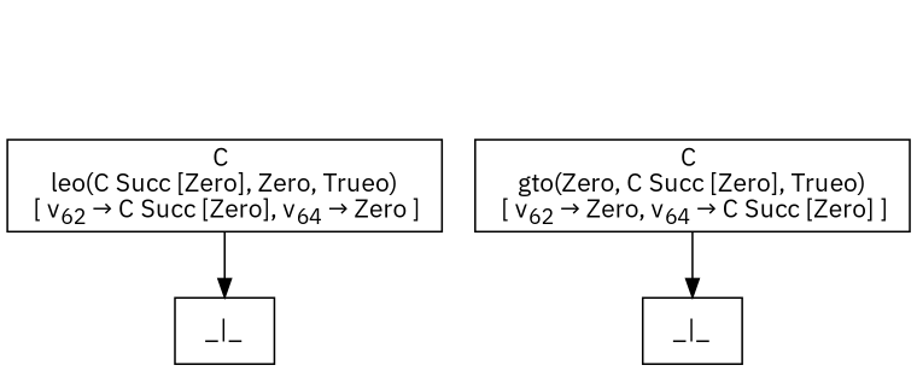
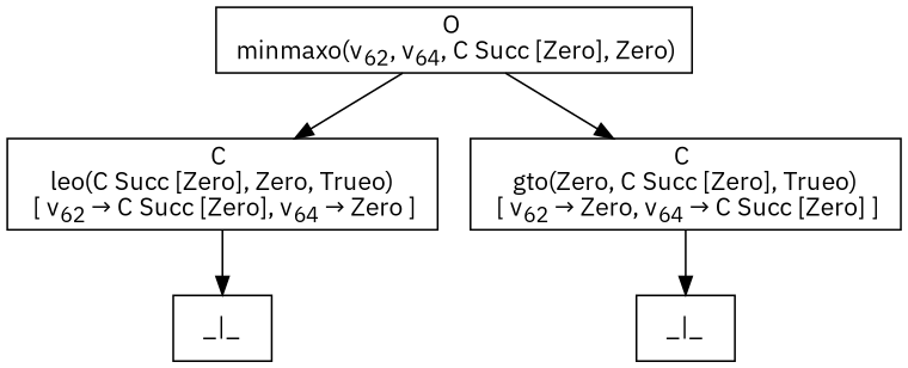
  digraph {
    rankdir=TB
    fontname="IBM Plex Sans"
    node [fillcolor=white shape=box style=filled fontname="IBM Plex Sans"]
    edge [fontname="IBM Plex Sans"]
+   n1 [label=<O <BR/> minmaxo(v<SUB>62</SUB>, v<SUB>64</SUB>, C Succ [Zero], Zero)>]
    n2 [label=<C <BR/> leo(C Succ [Zero], Zero, Trueo) <BR/>  [ v<SUB>62</SUB> &rarr; C Succ [Zero], v<SUB>64</SUB> &rarr; Zero ] >]
    n3 [label=<C <BR/> gto(Zero, C Succ [Zero], Trueo) <BR/>  [ v<SUB>62</SUB> &rarr; Zero, v<SUB>64</SUB> &rarr; C Succ [Zero] ] >]
    n4 [label=<_|_>]
    n5 [label=<_|_>]
+   n1 -> n2
+   n1 -> n3
    n2 -> n4
    n3 -> n5
  }
